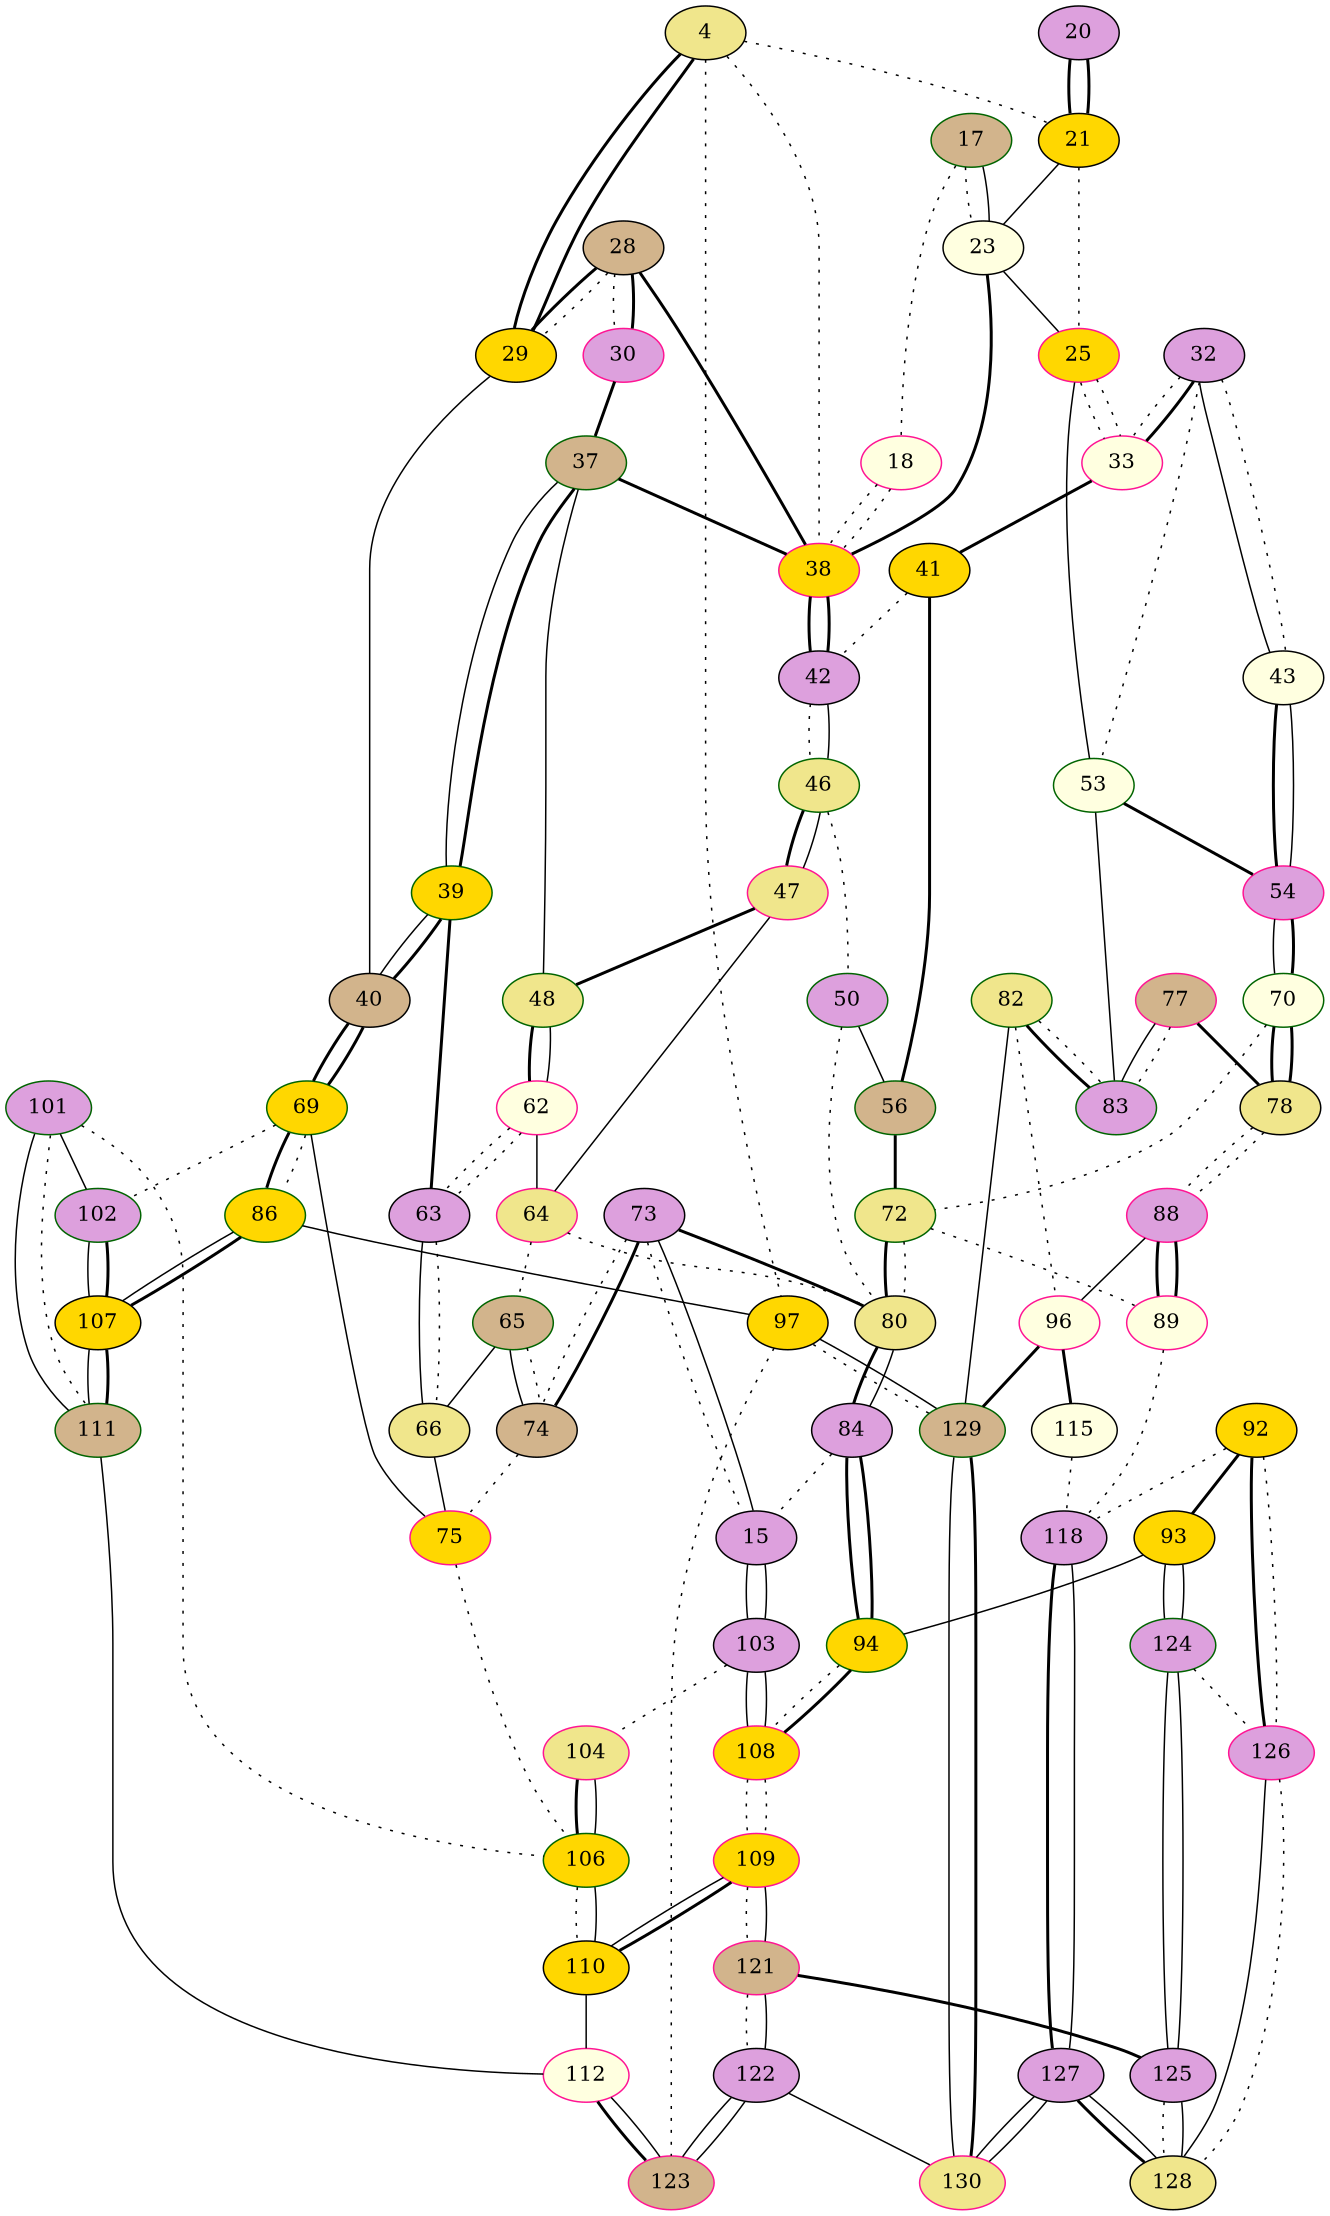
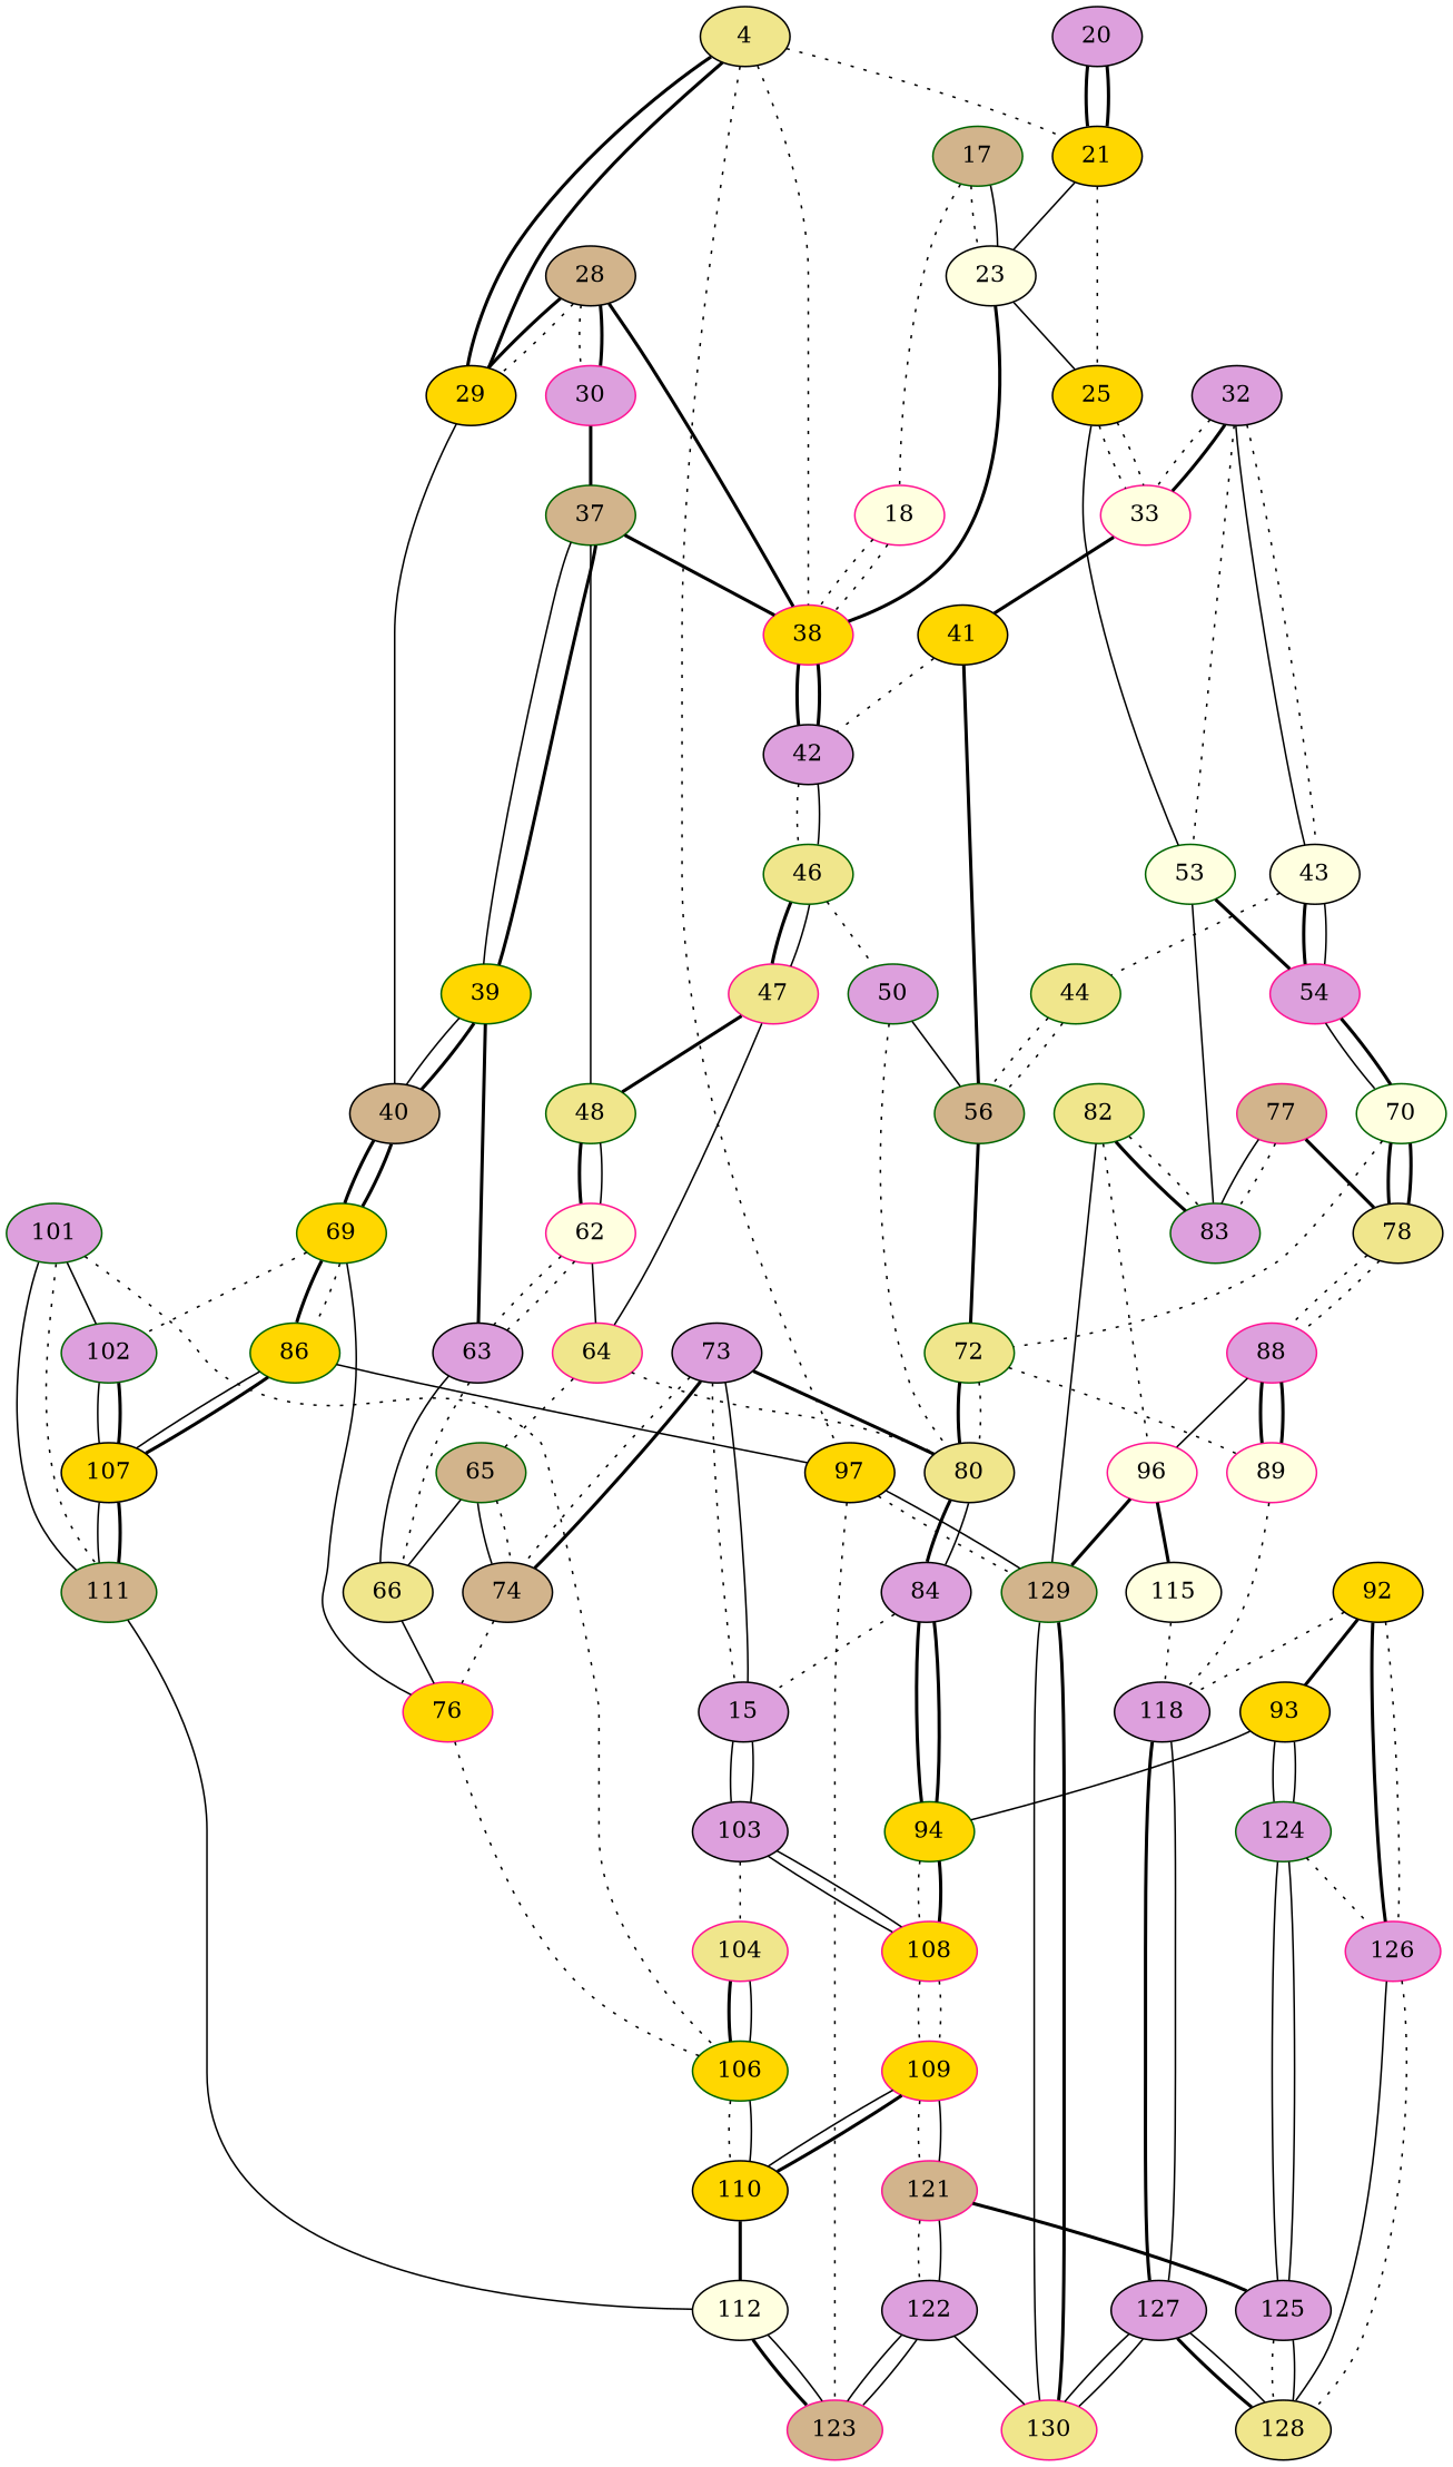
  graph {
    node [color=black fillcolor=plum style=filled]
    edge [style=dotted]
    4 [fillcolor=khaki super="+3"]
    21 [fillcolor=gold super="+8+7+19"]
    29 [fillcolor=gold]
    38 [color=deeppink fillcolor=gold super="+35+16"]
    97 [fillcolor=gold super="+87"]
    23 [fillcolor=lightyellow super="+9+10"]
-   25 [color=deeppink fillcolor=gold super="+24+22"]
+   25 [fillcolor=gold super="+24+22"]
    40 [fillcolor=tan]
    42
    129 [color=darkgreen fillcolor=tan super="+120+116+98"]
    123 [color=deeppink fillcolor=tan]
    17 [color=darkgreen fillcolor=tan]
    18 [color=deeppink fillcolor=lightyellow]
    20
    33 [color=deeppink fillcolor=lightyellow]
    53 [color=darkgreen fillcolor=lightyellow super="+52"]
    41 [fillcolor=gold]
    54 [color=deeppink]
    83 [color=darkgreen super="+79+76"]
    28 [fillcolor=tan super="+12+13"]
    30 [color=deeppink]
    37 [color=darkgreen fillcolor=tan super="+36+34"]
    69 [color=darkgreen fillcolor=gold super="+68"]
    39 [color=darkgreen fillcolor=gold]
    48 [color=darkgreen fillcolor=khaki]
    32
    43 [fillcolor=lightyellow]
+   44 [color=darkgreen fillcolor=khaki]
    56 [color=darkgreen fillcolor=tan super="+49+45"]
    63
    62 [color=deeppink fillcolor=lightyellow]
    46 [color=darkgreen fillcolor=khaki]
    66 [fillcolor=khaki]
-   75 [color=deeppink fillcolor=gold super="+67"]
+   75 [color=deeppink fillcolor=gold super="+67" label=76]
    86 [color=darkgreen fillcolor=gold]
    102 [color=darkgreen]
    72 [color=darkgreen fillcolor=khaki super="+71+57"]
    47 [color=deeppink fillcolor=khaki]
    50 [color=darkgreen]
    70 [color=darkgreen fillcolor=lightyellow]
    64 [color=deeppink fillcolor=khaki super="+61"]
    80 [fillcolor=khaki super="+59+60+58"]
    65 [color=darkgreen fillcolor=tan]
    84
    78 [fillcolor=khaki]
    82 [color=darkgreen fillcolor=khaki super="+81"]
    96 [color=deeppink fillcolor=lightyellow super="+95"]
    89 [color=deeppink fillcolor=lightyellow]
    74 [fillcolor=tan]
    106 [color=darkgreen fillcolor=gold super="+100+99"]
    107 [fillcolor=gold]
    88 [color=deeppink]
    118 [super="+91+90+117"]
    73
    n55 [label=15]
    103
    110 [fillcolor=gold]
    77 [color=deeppink fillcolor=tan]
    94 [color=darkgreen fillcolor=gold]
    115 [fillcolor=lightyellow super="+105"]
    130 [color=deeppink fillcolor=khaki]
    108 [color=deeppink fillcolor=gold]
    104 [color=deeppink fillcolor=khaki]
    111 [color=darkgreen fillcolor=tan]
    127
    92 [fillcolor=gold]
    93 [fillcolor=gold]
    126 [color=deeppink]
    124 [color=darkgreen]
    128 [fillcolor=khaki]
    125
    109 [color=deeppink fillcolor=gold]
    101 [color=darkgreen]
-   112 [color=deeppink fillcolor=lightyellow]
+   112 [fillcolor=lightyellow]
    121 [color=deeppink fillcolor=tan]
    122
    4 -- 21
    4 -- 29 [style=bold]
    4 -- 29 [style=bold]
    4 -- 38
    4 -- 97 [weight=2]
    21 -- 23 [style=solid]
    21 -- 25 [weight=2]
    29 -- 40 [style=solid]
    38 -- 42 [style=bold]
    38 -- 42 [style=bold]
    97 -- 129 [weight=2]
    97 -- 129 [style=solid]
    97 -- 123
    23 -- 38 [style=bold]
    23 -- 25 [style=solid]
    25 -- 33
    25 -- 33
    25 -- 53 [style=solid]
    40 -- 69 [style=bold]
    40 -- 69 [style=bold]
    42 -- 46
    42 -- 46 [style=solid]
    129 -- 130 [style=solid]
    129 -- 130 [style=bold]
    17 -- 23 [weight=2]
    17 -- 23 [style=solid]
    17 -- 18
    18 -- 38 [weight=2]
    18 -- 38
    20 -- 21 [style=bold weight=3]
    20 -- 21 [style=bold]
    33 -- 41 [style=bold]
    53 -- 54 [style=bold]
    53 -- 83 [style=solid weight=2]
    41 -- 42
    41 -- 56 [style=bold]
    54 -- 70 [style=solid]
    54 -- 70 [style=bold]
    28 -- 29 [style=bold]
    28 -- 29
    28 -- 38 [style=bold weight=2]
    28 -- 30 [weight=2]
    28 -- 30 [style=bold]
    30 -- 37 [style=bold]
    37 -- 38 [style=bold weight=2]
    37 -- 39 [style=solid]
    37 -- 39 [style=bold]
    37 -- 48 [style=solid]
    69 -- 75 [style=solid]
    69 -- 86 [style=bold]
    69 -- 86
    69 -- 102
    39 -- 40 [style=solid]
    39 -- 40 [style=bold]
    39 -- 63 [style=bold]
    48 -- 62 [style=bold]
    48 -- 62 [style=solid]
    32 -- 33
    32 -- 33 [style=bold]
    32 -- 53
    32 -- 43 [style=solid]
    32 -- 43
    43 -- 54 [style=bold]
    43 -- 54 [style=solid]
+   43 -- 44
+   44 -- 56 [weight=2]
+   44 -- 56
    56 -- 72 [style=bold]
    63 -- 66 [style=solid]
    63 -- 66
    62 -- 63
    62 -- 63
    62 -- 64 [style=solid]
    46 -- 47 [style=bold]
    46 -- 47 [style=solid]
    46 -- 50
    66 -- 75 [style=solid]
    75 -- 106
    86 -- 97 [style=solid]
    86 -- 107 [style=solid]
    86 -- 107 [style=bold]
    102 -- 107 [style=solid]
    102 -- 107 [style=bold]
    72 -- 80 [style=bold weight=2]
    72 -- 80
    72 -- 89
    47 -- 48 [style=bold]
    47 -- 64 [style=solid]
    50 -- 56 [style=solid]
    50 -- 80
    70 -- 72
    70 -- 78 [style=bold]
    70 -- 78 [style=bold]
    64 -- 80
    64 -- 65
    80 -- 84 [style=bold]
    80 -- 84 [style=solid]
    65 -- 66 [style=solid]
    65 -- 74 [style=solid]
    65 -- 74
    84 -- n55
    84 -- 94 [style=bold]
    84 -- 94 [style=bold]
    78 -- 88
    78 -- 88
    82 -- 129 [style=solid]
    82 -- 83 [style=bold]
    82 -- 83
    82 -- 96
    96 -- 129 [style=bold]
    96 -- 115 [style=bold]
    89 -- 118
    74 -- 75
    106 -- 110
    106 -- 110 [style=solid]
    107 -- 111 [style=solid]
    107 -- 111 [style=bold]
    88 -- 96 [style=solid]
    88 -- 89 [style=bold]
    88 -- 89 [style=bold]
    118 -- 127 [style=bold]
    118 -- 127 [style=solid]
    73 -- 80 [style=bold]
    73 -- 74
    73 -- 74 [style=bold]
    73 -- n55
    73 -- n55 [style=solid]
    n55 -- 103 [style=solid]
    n55 -- 103 [style=solid]
    103 -- 108 [style=solid]
    103 -- 108 [style=solid]
    103 -- 104
-   110 -- 112 [style=solid]
+   110 -- 112 [style=bold]
    77 -- 83 [style=solid weight=2]
    77 -- 83
    77 -- 78 [style=bold]
    94 -- 108
    94 -- 108 [style=bold]
    115 -- 118 [weight=2]
    108 -- 109
    108 -- 109
    104 -- 106 [style=bold weight=2]
    104 -- 106 [style=solid]
    111 -- 112 [style=solid]
    127 -- 130 [style=solid]
    127 -- 130 [style=solid]
    127 -- 128 [style=bold]
    127 -- 128 [style=solid]
    92 -- 118
    92 -- 93 [style=bold]
    92 -- 126 [style=bold]
    92 -- 126
    93 -- 94 [style=solid]
    93 -- 124 [style=solid]
    93 -- 124 [style=solid]
    126 -- 128 [style=solid]
    126 -- 128
    124 -- 126
    124 -- 125 [style=solid]
    124 -- 125 [style=solid]
    125 -- 128
    125 -- 128 [style=solid]
    109 -- 110 [style=solid]
    109 -- 110 [style=bold]
    109 -- 121
    109 -- 121 [style=solid]
    101 -- 102 [style=solid]
    101 -- 106
    101 -- 111 [style=solid]
    101 -- 111
    112 -- 123 [style=bold]
    112 -- 123 [style=solid]
    121 -- 125 [style=bold]
    121 -- 122
    121 -- 122 [style=solid]
    122 -- 123 [style=solid]
    122 -- 123 [style=solid]
    122 -- 130 [style=solid]
  }
